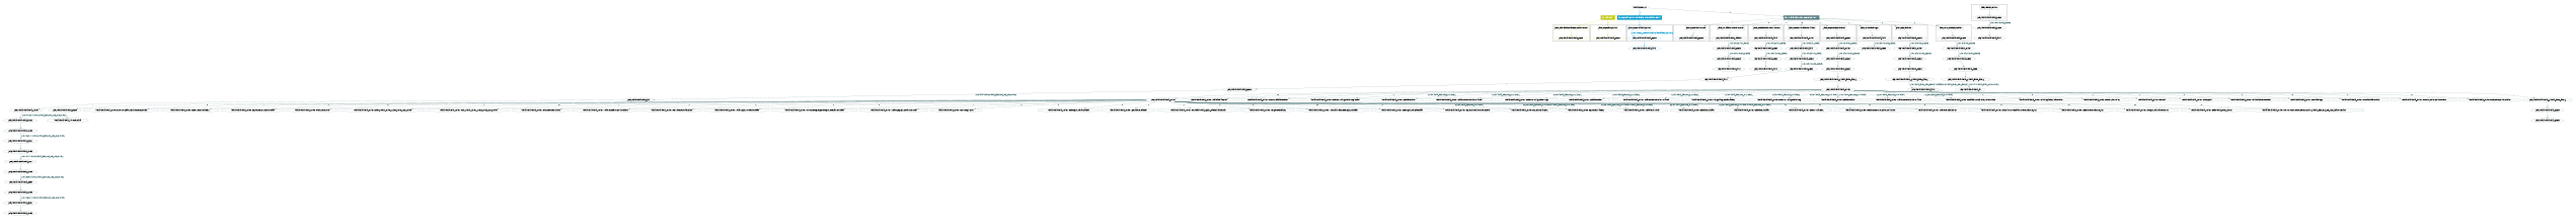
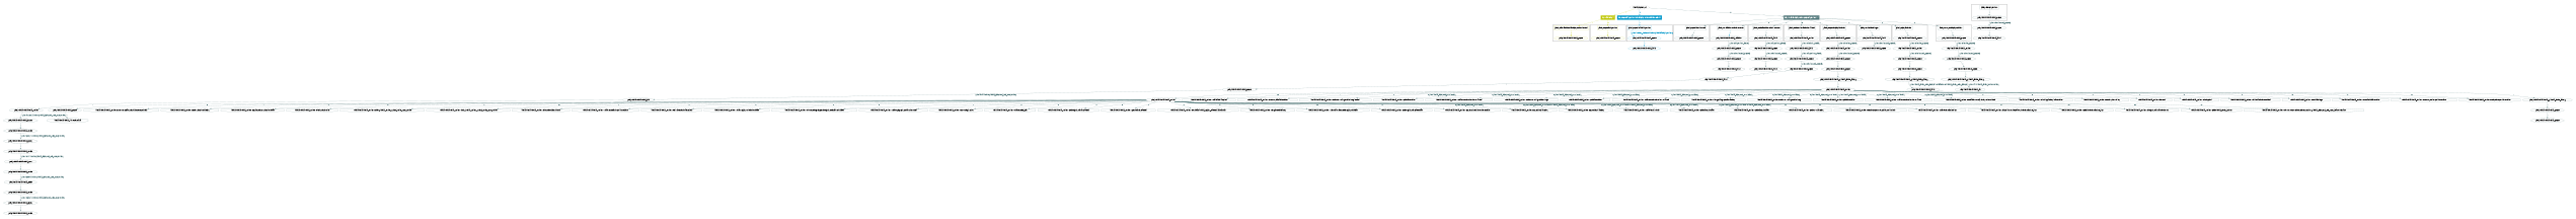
  digraph {
    concentrate=true
    fontname="Patrick Hand"
    ordering=in
    rankdir=TB
    node [color="#51787b" fontname="Patrick Hand"]
    edge [color="#51787b" fontcolor="#51787b" fontname="Patrick Hand"]
    n1 [color="#bec705" label="[role] kubeinit.kubeinit.kubeinit_prepare"]
    n2 [color="#bec705" label="[block] Gather facts about the deployment environment" shape=box]
    n3 [color="#bec705" label="[role] kubeinit.kubeinit.kubeinit_prepare"]
    n4 [color="#bec705" label="[block] Prepare the hypervisors" shape=box]
    n5 [color="#bec705" fontcolor="#ffffff" label="Play: Initial setup (1)" shape=box style=filled]
    n6 [color="#0298ca" label="[role] kubeinit.kubeinit.kubeinit_libvirt"]
    n7 [color="#0298ca" label="[role] kubeinit.kubeinit.kubeinit_prepare"]
    n8 [label="[role] kubeinit.kubeinit.kubeinit_prepare"]
    n9 [label="[role] kubeinit.kubeinit.kubeinit_libvirt"]
    n10 [label="[role] kubeinit.kubeinit.kubeinit_prepare"]
    n11 [label="[role] kubeinit.kubeinit.kubeinit_prepare"]
    n12 [label="[role] kubeinit.kubeinit.kubeinit_libvirt"]
    n13 [label="[role] kubeinit.kubeinit.kubeinit_prepare"]
    n14 [label="[role] kubeinit.kubeinit.kubeinit_prepare"]
    n15 [label="[role] kubeinit.kubeinit.kubeinit_libvirt"]
    n16 [label="[role] kubeinit.kubeinit.kubeinit_prepare"]
    n17 [label="[role] kubeinit.kubeinit.kubeinit_prepare"]
    n18 [label="[role] kubeinit.kubeinit.kubeinit_bind"]
    n19 [label="[role] kubeinit.kubeinit.kubeinit_prepare"]
    n20 [label="[role] kubeinit.kubeinit.kubeinit_libvirt"]
    n21 [label="[role] kubeinit.kubeinit.kubeinit_prepare"]
    n22 [label="[role] kubeinit.kubeinit.kubeinit_prepare"]
    n23 [label="[role] kubeinit.kubeinit.kubeinit_prepare"]
    n24 [label="kubeinit.kubeinit.kubeinit_kid : Render net info" shape=octagon]
    n25 [label="[role] kubeinit.kubeinit.kubeinit_{{ kubeinit_cluster_distro }}"]
    n26 [label="[role] kubeinit.kubeinit.kubeinit_prepare"]
    n27 [label="[role] kubeinit.kubeinit.kubeinit_prepare"]
    n28 [label="[role] kubeinit.kubeinit.kubeinit_services"]
    n29 [label="[role] kubeinit.kubeinit.kubeinit_prepare"]
    n30 [label="[role] kubeinit.kubeinit.kubeinit_prepare"]
    n31 [label="[role] kubeinit.kubeinit.kubeinit_prepare"]
    n32 [label="[role] kubeinit.kubeinit.kubeinit_prepare"]
    n33 [label="[role] kubeinit.kubeinit.kubeinit_{{ kubeinit_cluster_distro }}"]
    n34 [label="[role] kubeinit.kubeinit.kubeinit_prepare"]
    n35 [label="[role] kubeinit.kubeinit.kubeinit_prepare"]
    n36 [label="[role] kubeinit.kubeinit.kubeinit_services"]
    n37 [label="[role] kubeinit.kubeinit.kubeinit_prepare"]
    n38 [label="[role] kubeinit.kubeinit.kubeinit_{{ kubeinit_cluster_distro }}"]
    n39 [label="[role] kubeinit.kubeinit.kubeinit_prepare"]
    n40 [label="[role] kubeinit.kubeinit.kubeinit_prepare"]
    n41 [label="[role] kubeinit.kubeinit.kubeinit_services"]
    n42 [label="[role] kubeinit.kubeinit.kubeinit_prepare"]
    n43 [label="[role] kubeinit.kubeinit.kubeinit_services"]
    n44 [label="[role] kubeinit.kubeinit.kubeinit_nexus"]
    n45 [label="[role] kubeinit.kubeinit.kubeinit_libvirt"]
    n46 [label="[role] kubeinit.kubeinit.kubeinit_libvirt"]
    n47 [label="[role] kubeinit.kubeinit.kubeinit_libvirt"]
    n48 [label="[role] kubeinit.kubeinit.kubeinit_{{ kubeinit_cluster_distro }}"]
    n49 [label="[role] kubeinit.kubeinit.kubeinit_libvirt"]
    n50 [label="[role] kubeinit.kubeinit.kubeinit_services"]
    n51 [label="[role] kubeinit.kubeinit.kubeinit_services"]
    n52 [label="[role] kubeinit.kubeinit.kubeinit_nfs"]
    n53 [label="[role] kubeinit.kubeinit.kubeinit_services"]
    n54 [label="[role] kubeinit.kubeinit.kubeinit_services"]
    n55 [label="[role] kubeinit.kubeinit.kubeinit_registry"]
    n56 [label="[role] kubeinit.kubeinit.kubeinit_services"]
    n57 [label="[role] kubeinit.kubeinit.kubeinit_apache"]
    n58 [label="[role] kubeinit.kubeinit.kubeinit_services"]
    n59 [label="[role] kubeinit.kubeinit.kubeinit_haproxy"]
    n60 [label="[role] kubeinit.kubeinit.kubeinit_services"]
    n61 [label="[role] kubeinit.kubeinit.kubeinit_dnsmasq"]
    n62 [label="[role] kubeinit.kubeinit.kubeinit_services"]
    n63 [label="kubeinit.kubeinit.kubeinit_services : Ensure user specific systemd instance are persistent" shape=octagon]
    n64 [label="kubeinit.kubeinit.kubeinit_services : Create systemd user directory" shape=octagon]
    n65 [label="kubeinit.kubeinit.kubeinit_services : Copy the podman systemd service file" shape=octagon]
    n66 [label="kubeinit.kubeinit.kubeinit_services : Reload systemd service" shape=octagon]
    n67 [label="kubeinit.kubeinit.kubeinit_services : Enable {{ kubeinit_services_systemd_service_name }}.service" shape=octagon]
    n68 [label="kubeinit.kubeinit.kubeinit_services : Start {{ kubeinit_services_systemd_service_name }}.service" shape=octagon]
    n69 [label="kubeinit.kubeinit.kubeinit_services : Add remote container to hosts" shape=octagon]
    n70 [label="kubeinit.kubeinit.kubeinit_services : Wait for connection to provision container" shape=octagon]
    n71 [label="kubeinit.kubeinit.kubeinit_services : Read in the contents of domain.crt" shape=octagon]
    n72 [label="kubeinit.kubeinit.kubeinit_services : Wait for registry service to be available" shape=octagon]
    n73 [label="kubeinit.kubeinit.kubeinit_services : Make sure packages to generate registry credentials are installed" shape=octagon]
    n74 [label="kubeinit.kubeinit.kubeinit_services : Install cryptography, passlib and nexus3-cli" shape=octagon]
    n75 [label="kubeinit.kubeinit.kubeinit_services : Remove nologin marker" shape=octagon]
+   n76 [label="kubeinit.kubeinit.kubeinit_services : Set disconnected_auth" shape=octagon]
    n77 [label="kubeinit.kubeinit.kubeinit_services : Create registry auth for pullsecret" shape=octagon]
    n78 [label="kubeinit.kubeinit.kubeinit_services : Append auths to pullsecret" shape=octagon]
    n79 [label="kubeinit.kubeinit.kubeinit_services : Override final kubeinit_registry_pullsecret with both auths" shape=octagon]
    n80 [label="kubeinit.kubeinit.kubeinit_services : Debug the creds dictionary" shape=octagon]
    n81 [label="kubeinit.kubeinit.kubeinit_services : Write auth for disconnected registry auth details" shape=octagon]
    n82 [label="kubeinit.kubeinit.kubeinit_services : Create registry auth pullsecret file" shape=octagon]
    n83 [label="kubeinit.kubeinit.kubeinit_services : Copy domain cert into services container" shape=octagon]
    n84 [label="kubeinit.kubeinit.kubeinit_services : Copy cert to pki directory" shape=octagon]
    n85 [label="kubeinit.kubeinit.kubeinit_services : Copy cert to pki directory" shape=octagon]
    n86 [label="kubeinit.kubeinit.kubeinit_services : Install all certs in ubuntu" shape=octagon]
    n87 [label="kubeinit.kubeinit.kubeinit_services : Update the CA trust files" shape=octagon]
    n88 [label="kubeinit.kubeinit.kubeinit_services : Update the CA trust files" shape=octagon]
    n89 [label="kubeinit.kubeinit.kubeinit_services : Create ~/.ssh directory" shape=octagon]
    n90 [label="kubeinit.kubeinit.kubeinit_services : Generate an OpenSSH keypair for provision host" shape=octagon]
    n91 [label="kubeinit.kubeinit.kubeinit_services : Install cluster authorized keys" shape=octagon]
    n92 [label="kubeinit.kubeinit.kubeinit_services : Add provision service public key to cluster authorized_keys" shape=octagon]
    n93 [label="kubeinit.kubeinit.kubeinit_services : Update the cluster authorized_keys" shape=octagon]
    n94 [label="kubeinit.kubeinit.kubeinit_services : Add registry auth info to cluster vars" shape=octagon]
    n95 [label="kubeinit.kubeinit.kubeinit_services : Update kubeinit_cluster_hostvars" shape=octagon]
    n96 [label="kubeinit.kubeinit.kubeinit_services : Make sure we can execute remote commands on {{ kubeinit_deployment_node_name }} before we continue" shape=octagon]
    n97 [label="kubeinit.kubeinit.kubeinit_services : Install buildah if required" shape=octagon]
    n98 [label="kubeinit.kubeinit.kubeinit_services : Remove any old buildah container" shape=octagon]
    n99 [label="kubeinit.kubeinit.kubeinit_services : Create a new working container image (CentOS)" shape=octagon]
    n100 [label="kubeinit.kubeinit.kubeinit_services : Update the container" shape=octagon]
    n101 [label="kubeinit.kubeinit.kubeinit_services : Install commands and services we will need" shape=octagon]
    n102 [label="kubeinit.kubeinit.kubeinit_services : Create a new working container image" shape=octagon]
    n103 [label="kubeinit.kubeinit.kubeinit_services : Update the container" shape=octagon]
    n104 [label="kubeinit.kubeinit.kubeinit_services : Install commands and services we will need" shape=octagon]
    n105 [label="kubeinit.kubeinit.kubeinit_services : Missing privilege separation directory" shape=octagon]
    n106 [label="kubeinit.kubeinit.kubeinit_services : Create a new working container image" shape=octagon]
    n107 [label="kubeinit.kubeinit.kubeinit_services : Update the container" shape=octagon]
    n108 [label="kubeinit.kubeinit.kubeinit_services : Install commands and services we will need" shape=octagon]
    n109 [label="kubeinit.kubeinit.kubeinit_services : Create folder normally done by service ssh start" shape=octagon]
    n110 [label="kubeinit.kubeinit.kubeinit_services : Set working directory inside container" shape=octagon]
    n111 [label="kubeinit.kubeinit.kubeinit_services : Generate system ssh keys" shape=octagon]
    n112 [label="kubeinit.kubeinit.kubeinit_services : Clear cmd" shape=octagon]
    n113 [label="kubeinit.kubeinit.kubeinit_services : Set entrypoint" shape=octagon]
    n114 [label="kubeinit.kubeinit.kubeinit_services : Set kubeinit-cluster-name label" shape=octagon]
    n115 [label="kubeinit.kubeinit.kubeinit_services : Commit the image" shape=octagon]
    n116 [label="kubeinit.kubeinit.kubeinit_services : Remove the buildah container" shape=octagon]
    n117 [label="kubeinit.kubeinit.kubeinit_services : Remove any previous provision container" shape=octagon]
    n118 [label="kubeinit.kubeinit.kubeinit_services : Create podman provision container" shape=octagon]
    n119 [color="#0298ca" label="[block] Prepare individual hypervisors" shape=box]
    n120 [color="#0298ca" fontcolor="#ffffff" label="Play: Prepare all hypervisor hosts to deploy service and cluster nodes (0)" shape=box style=filled]
    n121 [label="[block] Prepare the environment" shape=box]
    n122 [label="[block] Cleanup hypervisors" shape=box]
    n123 [label="[role] kubeinit.kubeinit.kubeinit_validations"]
    n124 [label="[block] Run validations on cluster resources" shape=box]
    n125 [label="[block] Create the cluster network resources" shape=box]
    n126 [label="[block] Create services the cluster will need" shape=box]
    n127 [label="[block] Prepare to deploy the cluster" shape=box]
    n128 [label="[block] Download cloud images" shape=box]
    n129 [label="[block] Deploy the cluster" shape=box]
    n130 [label="[block] Run any post-deployment tasks" shape=box]
    n131 [fontcolor="#ffffff" label="Play: Run cluster deployment on prepared hypervisors (1)" shape=box style=filled]
    "kubeinit/playbook.yml" [style=dotted color=""]
    subgraph sub_1 {
      n5
      subgraph cluster_2 {
        n1
        n2
      }
      subgraph cluster_3 {
        n3
        n4
      }
    }
    subgraph sub_4 {
      n1
      n3
      n6
      n7
      n8
      n9
      n10
      n11
      n12
      n13
      n14
      n15
      n16
      n17
      n18
      n19
      n20
      n21
      n22
      n23
      n24
      n25
      n26
      n27
      n28
      n29
      n30
      n31
      n32
      n33
      n34
      n35
      n36
      n37
      n38
      n39
      n40
      n41
      n42
    }
    subgraph sub_5 {
      n43
      n44
    }
    subgraph sub_6 {
      n6
      n9
      n12
      n15
      n17
      n19
      n20
      n22
      n30
      n45
      n46
      n47
      n48
      n49
    }
    subgraph sub_7 {
      n18
      n50
    }
    subgraph sub_8 {
      n25
      n32
      n33
      n38
      n48
      n49
      n51
      n52
    }
    subgraph sub_9 {
      n23
      n27
      n28
      n35
      n36
      n40
      n41
      n43
      n44
      n46
      n50
      n51
      n53
      n54
      n55
      n56
      n57
      n58
      n59
      n60
      n61
      n62
      n63
      n64
      n65
      n66
      n67
      n68
      n69
      n70
      n71
      n72
      n73
      n74
      n75
+     n76
      n77
      n78
      n79
      n80
      n81
      n82
      n83
      n84
      n85
      n86
      n87
      n88
      n89
      n90
      n91
      n92
      n93
      n94
      n95
      n96
      n97
      n98
      n99
      n100
      n101
      n102
      n103
      n104
      n105
      n106
      n107
      n108
      n109
      n110
      n111
      n112
      n113
      n114
      n115
      n116
      n117
      n118
    }
    subgraph sub_10 {
      n120
      subgraph cluster_11 {
        n7
        n119
      }
    }
    subgraph sub_12 {
      n131
      subgraph cluster_13 {
        n8
        n121
      }
      subgraph cluster_14 {
        n11
        n122
      }
      subgraph cluster_15 {
        n123
        n124
      }
      subgraph cluster_16 {
        n45
        n125
      }
      subgraph cluster_17 {
        n53
        n126
      }
      subgraph cluster_18 {
        n29
        n127
      }
      subgraph cluster_19 {
        n47
        n128
      }
      subgraph cluster_20 {
        n37
        n129
      }
      subgraph cluster_21 {
        n42
        n130
      }
    }
    subgraph sub_22 {
      n14
      n123
    }
    subgraph sub_23 {
      n54
      n55
    }
    subgraph sub_24 {
      n56
      n57
    }
    subgraph sub_25 {
      n58
      n59
    }
    subgraph sub_26 {
      n60
      n61
    }
    subgraph sub_27 {
      n52
    }
    n2 -> n1 [color="#bec705" fontcolor="#bec705" label="1 "]
    n4 -> n3 [color="#bec705" fontcolor="#bec705" label="1 "]
    n5 -> n2 [color="#bec705" fontcolor="#bec705" label=1]
    n5 -> n4 [color="#bec705" fontcolor="#bec705" label=2]
    n7 -> n6 [color="#0298ca" fontcolor="#0298ca" label="1 "]
    n10 -> n9 [label="1 "]
    n11 -> n10 [label="1 [when: not environment_prepared]"]
    n13 -> n12 [label="1 "]
    n14 -> n13 [label="1 [when: not environment_prepared]"]
    n16 -> n15 [label="1 "]
    n17 -> n16 [label="1 [when: not environment_prepared]"]
    n18 -> n50 [label="1 "]
    n19 -> n18 [label="1 [when: 'bind' in hostvars[kubeinit_deployment_node_name].services]"]
    n20 -> n19 [label="1 "]
    n21 -> n20 [label="1 "]
    n22 -> n21 [label="1 [when: not environment_prepared]"]
    n23 -> n24 [label="1 "]
    n25 -> n51 [label="1 "]
    n26 -> n25 [label="1 "]
    n27 -> n26 [label="1 "]
    n28 -> n27 [label="1 [when: not environment_prepared]"]
    n29 -> n28 [label="1 [when: not services_prepared]"]
    n32 -> n31 [label="1 "]
    n33 -> n49 [label="1 [when: kubeinit_cluster_nodes_deployed is not defined or not kubeinit_cluster_nodes_deployed]"]
    n34 -> n33 [label="1 "]
    n35 -> n34 [label="1 "]
    n36 -> n35 [label="1 [when: not environment_prepared]"]
    n37 -> n36 [label="1 [when: not services_prepared]"]
    n38 -> n52 [label="1 [when: 'nfs' in kubeinit_cluster_hostvars.services]"]
    n39 -> n38 [label="1 "]
    n40 -> n39 [label="1 "]
    n41 -> n40 [label="1 [when: not environment_prepared]"]
    n42 -> n41 [label="1 [when: not services_prepared]"]
    n43 -> n57 [label="1 [when: 'apache' in hostvars[kubeinit_deployment_node_name].services]"]
    n44 -> n43 [label="1 "]
    n45 -> n17 [label="1 [when: not hypervisors_cleaned]"]
    n46 -> n22 [label="1 [when: not hypervisors_cleaned]"]
    n47 -> n30 [label="1 [when: not environment_prepared]"]
    n48 -> n32 [label="1 "]
    n49 -> n48 [label="1 "]
    n50 -> n61 [label="1 [when: 'dnsmasq' in hostvars[kubeinit_deployment_node_name].services]"]
    n51 -> n62 [label="23 "]
    n51 -> n97 [label="1 "]
    n51 -> n98 [label="2 "]
    n51 -> n99 [label="3 [when: kubeinit_deployment_os == 'centos']"]
    n51 -> n100 [label="4 [when: kubeinit_deployment_os == 'centos']"]
    n51 -> n101 [label="5 [when: kubeinit_deployment_os == 'centos']"]
    n51 -> n102 [label="6 [when: kubeinit_deployment_os == 'debian']"]
    n51 -> n103 [label="7 [when: kubeinit_deployment_os == 'debian']"]
    n51 -> n104 [label="8 [when: kubeinit_deployment_os == 'debian']"]
    n51 -> n105 [label="9 [when: kubeinit_deployment_os == 'debian']"]
    n51 -> n106 [label="10 [when: kubeinit_deployment_os == 'ubuntu']"]
    n51 -> n107 [label="11 [when: kubeinit_deployment_os == 'ubuntu']"]
    n51 -> n108 [label="12 [when: kubeinit_deployment_os == 'ubuntu']"]
    n51 -> n109 [label="13 [when: kubeinit_deployment_os == 'ubuntu']"]
    n51 -> n110 [label="14 "]
    n51 -> n111 [label="15 "]
    n51 -> n112 [label="16 "]
    n51 -> n113 [label="17 "]
    n51 -> n114 [label="18 "]
    n51 -> n115 [label="19 "]
    n51 -> n116 [label="20 "]
    n51 -> n117 [label="21 "]
    n51 -> n118 [label="22 "]
    n53 -> n46 [label="1 [when: not network_created]"]
    n55 -> n54 [label="1 "]
    n56 -> n55 [label="1 [when: 'registry' in hostvars[kubeinit_deployment_node_name].services]"]
    n57 -> n56 [label="1 "]
    n58 -> n44 [label="1 [when: 'nexus' in hostvars[kubeinit_deployment_node_name].services]"]
    n59 -> n58 [label="1 "]
    n60 -> n59 [label="1 [when: 'haproxy' in hostvars[kubeinit_deployment_node_name].services]"]
    n61 -> n60 [label="1 "]
    n62 -> n23 [label="35 "]
    n62 -> n63 [label="1 "]
    n62 -> n64 [label="2 "]
    n62 -> n65 [label="3 "]
    n62 -> n66 [label="4 "]
    n62 -> n67 [label="5 "]
    n62 -> n68 [label="6 "]
    n62 -> n69 [label="7 "]
    n62 -> n70 [label="8 "]
    n62 -> n71 [label="9 "]
    n62 -> n72 [label="10 "]
    n62 -> n73 [label="11 "]
    n62 -> n74 [label="12 "]
    n62 -> n75 [label="13 "]
+   n62 -> n76 [label="14 "]
    n62 -> n77 [label="15 "]
    n62 -> n78 [label="16 "]
    n62 -> n79 [label="17 "]
    n62 -> n80 [label="18 "]
    n62 -> n81 [label="19 "]
    n62 -> n82 [label="20 "]
    n62 -> n83 [label="21 "]
    n62 -> n84 [label="22 [when: kubeinit_deployment_os == 'centos']"]
    n62 -> n85 [label="23 [when: kubeinit_deployment_os == 'ubuntu' or kubeinit_deployment_os == 'debian']"]
    n62 -> n86 [label="24 [when: kubeinit_deployment_os == 'ubuntu' or kubeinit_deployment_os == 'debian']"]
    n62 -> n87 [label="25 [when: kubeinit_deployment_os == 'centos']"]
    n62 -> n88 [label="26 [when: kubeinit_deployment_os == 'ubuntu' or kubeinit_deployment_os == 'debian']"]
    n62 -> n89 [label="27 "]
    n62 -> n90 [label="28 "]
    n62 -> n91 [label="29 "]
    n62 -> n92 [label="30 "]
    n62 -> n93 [label="31 "]
    n62 -> n94 [label="32 "]
    n62 -> n95 [label="33 "]
    n62 -> n96 [label="34 "]
    n119 -> n7 [color="#0298ca" fontcolor="#0298ca" label="1 [when: inventory_hostname in hostvars['kubeinit-facts'].hypervisors]"]
    n120 -> n119 [color="#0298ca" fontcolor="#0298ca" label=1]
    n121 -> n8 [label="1 "]
    n122 -> n11 [label="1 "]
    n123 -> n14 [label="1 [when: not hypervisors_cleaned]"]
    n124 -> n123 [color="#0298ca" label="1 "]
    n125 -> n45 [label="1 "]
    n126 -> n53 [label="1 "]
    n127 -> n29 [label="1 "]
    n128 -> n47 [label="1 "]
    n129 -> n37 [label="1 "]
    n130 -> n42 [label="1 "]
    n131 -> n121 [label=1]
    n131 -> n124 [label=3]
    n131 -> n125 [label=4]
    n131 -> n126 [label=5]
    n131 -> n127 [label=6]
    n131 -> n128 [label=7]
    n131 -> n129 [label=8]
    n131 -> n130 [label=9]
    "kubeinit/playbook.yml" -> n5 [color="#bec705" fontcolor="#bec705" label="1 "]
    "kubeinit/playbook.yml" -> n120 [color="#0298ca" fontcolor="#0298ca" label="2 "]
    "kubeinit/playbook.yml" -> n131 [label="3 "]
  }
